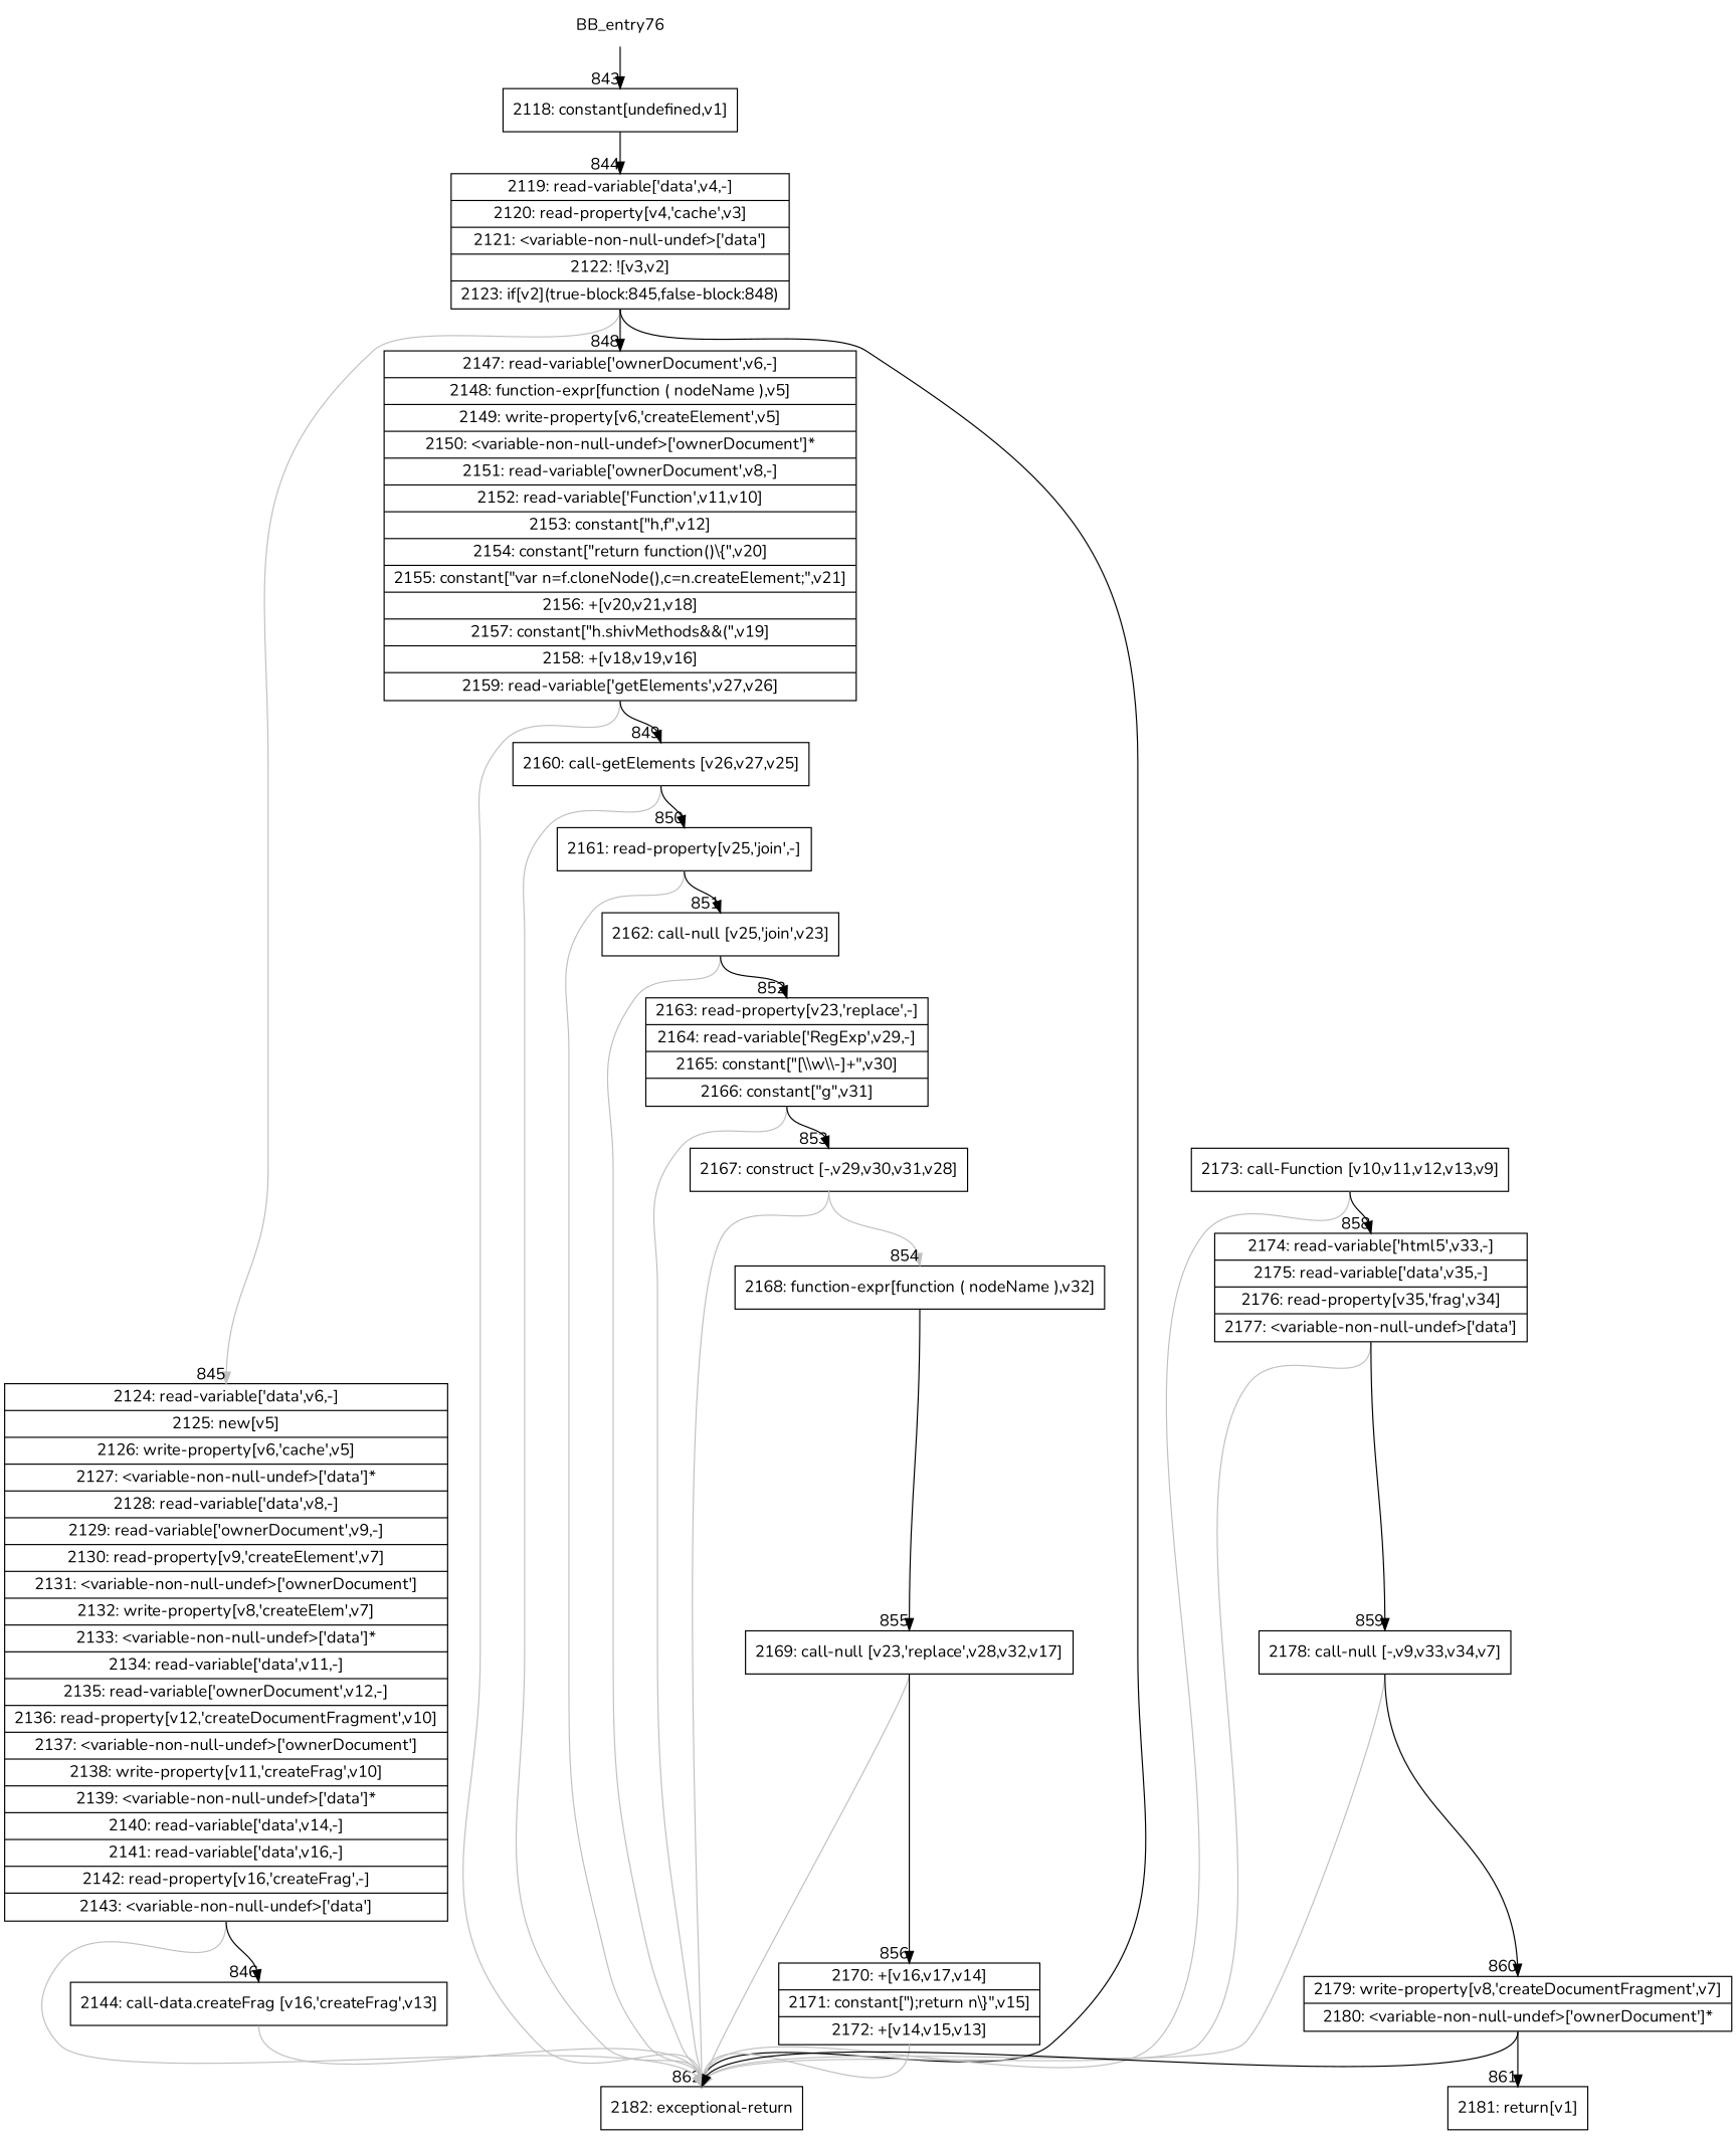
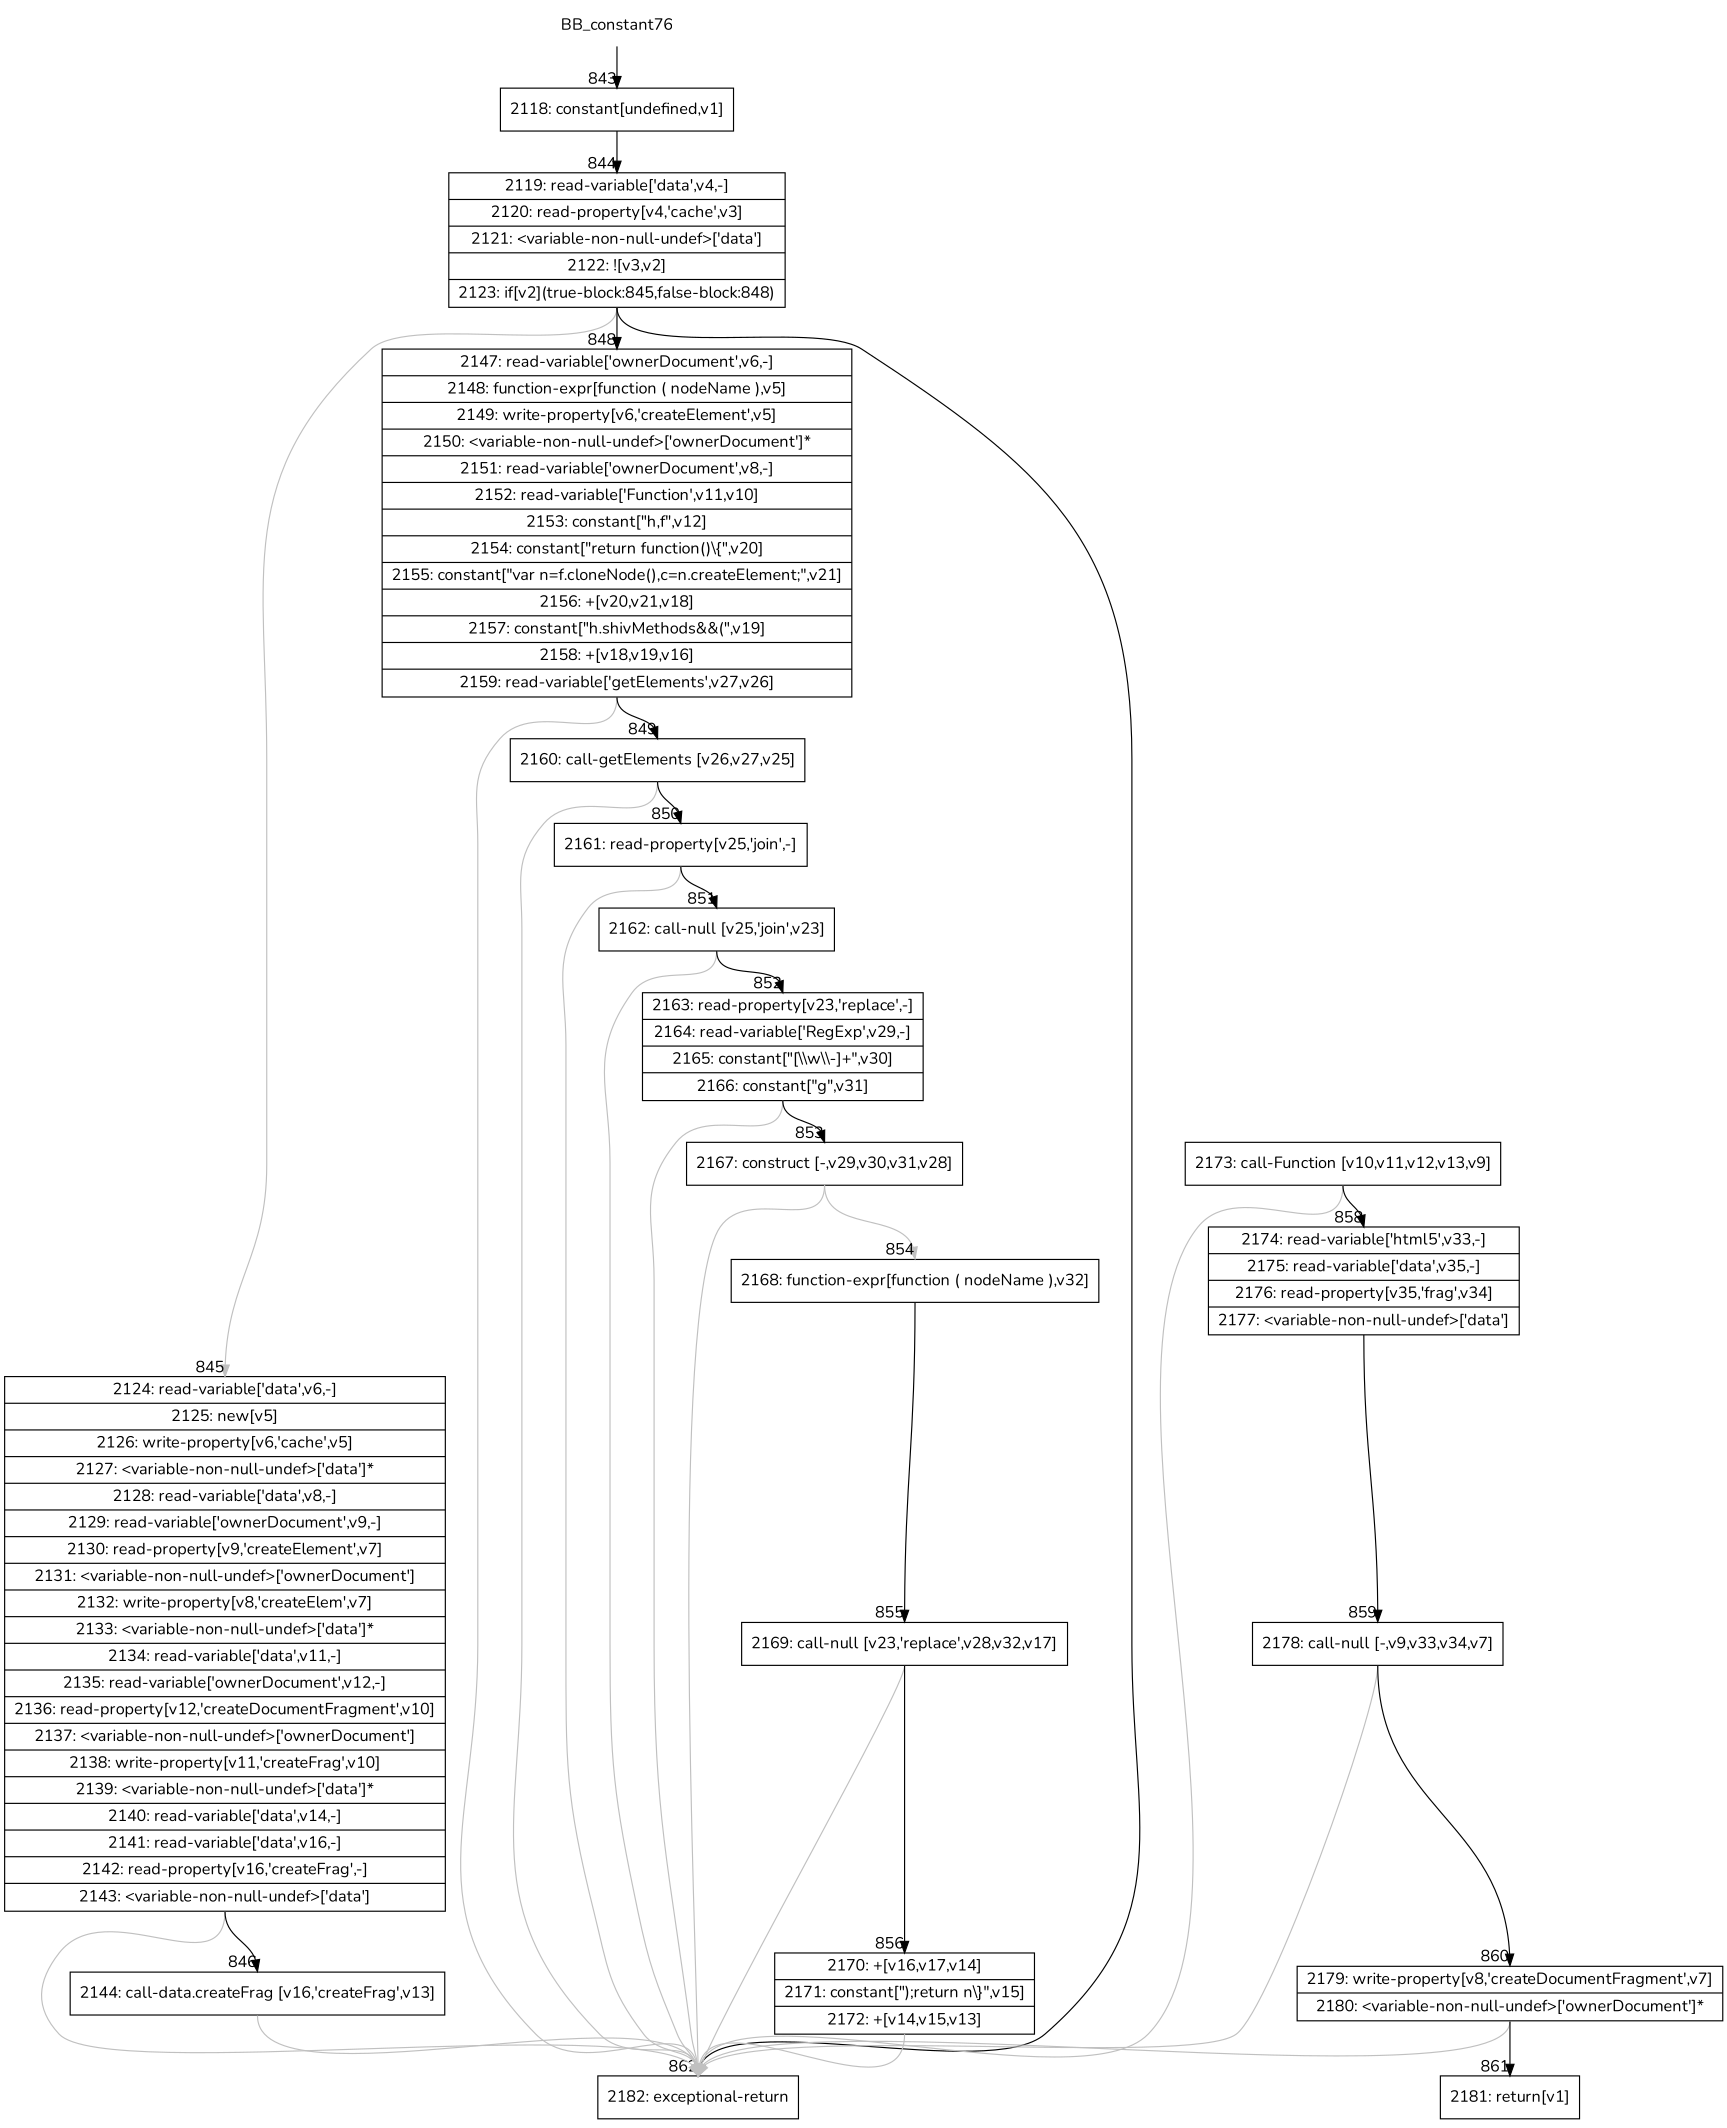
  digraph {
    fontname=Nunito
    rankdir=TD
    node [fontname=Nunito shape=record]
    edge [fontname=Nunito headport=n tailport=s color=gray]
-   BB_entry76 [shape=none]
+   BB_entry76 [shape=none label=BB_constant76]
    n2 [label="{2118: constant[undefined,v1]}"]
    n3 [label="{2119: read-variable['data',v4,-]|2120: read-property[v4,'cache',v3]|2121: \<variable-non-null-undef\>['data']|2122: ![v3,v2]|2123: if[v2](true-block:845,false-block:848)}"]
    n4 [label="{2124: read-variable['data',v6,-]|2125: new[v5]|2126: write-property[v6,'cache',v5]|2127: \<variable-non-null-undef\>['data']*|2128: read-variable['data',v8,-]|2129: read-variable['ownerDocument',v9,-]|2130: read-property[v9,'createElement',v7]|2131: \<variable-non-null-undef\>['ownerDocument']|2132: write-property[v8,'createElem',v7]|2133: \<variable-non-null-undef\>['data']*|2134: read-variable['data',v11,-]|2135: read-variable['ownerDocument',v12,-]|2136: read-property[v12,'createDocumentFragment',v10]|2137: \<variable-non-null-undef\>['ownerDocument']|2138: write-property[v11,'createFrag',v10]|2139: \<variable-non-null-undef\>['data']*|2140: read-variable['data',v14,-]|2141: read-variable['data',v16,-]|2142: read-property[v16,'createFrag',-]|2143: \<variable-non-null-undef\>['data']}"]
    n5 [label="{2147: read-variable['ownerDocument',v6,-]|2148: function-expr[function ( nodeName ),v5]|2149: write-property[v6,'createElement',v5]|2150: \<variable-non-null-undef\>['ownerDocument']*|2151: read-variable['ownerDocument',v8,-]|2152: read-variable['Function',v11,v10]|2153: constant[\"h,f\",v12]|2154: constant[\"return function()\\\{\",v20]|2155: constant[\"var n=f.cloneNode(),c=n.createElement;\",v21]|2156: +[v20,v21,v18]|2157: constant[\"h.shivMethods&&(\",v19]|2158: +[v18,v19,v16]|2159: read-variable['getElements',v27,v26]}"]
    n6 [label="{2182: exceptional-return}"]
    n7 [label="{2144: call-data.createFrag [v16,'createFrag',v13]}"]
    n8 [label="{2160: call-getElements [v26,v27,v25]}"]
    n9 [label="{2161: read-property[v25,'join',-]}"]
    n10 [label="{2162: call-null [v25,'join',v23]}"]
    n11 [label="{2163: read-property[v23,'replace',-]|2164: read-variable['RegExp',v29,-]|2165: constant[\"[\\\\w\\\\-]+\",v30]|2166: constant[\"g\",v31]}"]
    n12 [label="{2167: construct [-,v29,v30,v31,v28]}"]
    n13 [label="{2168: function-expr[function ( nodeName ),v32]}"]
    n14 [label="{2169: call-null [v23,'replace',v28,v32,v17]}"]
    n15 [label="{2170: +[v16,v17,v14]|2171: constant[\");return n\\\}\",v15]|2172: +[v14,v15,v13]}"]
    n16 [label="{2173: call-Function [v10,v11,v12,v13,v9]}"]
    n17 [label="{2174: read-variable['html5',v33,-]|2175: read-variable['data',v35,-]|2176: read-property[v35,'frag',v34]|2177: \<variable-non-null-undef\>['data']}"]
    n18 [label="{2178: call-null [-,v9,v33,v34,v7]}"]
    n19 [label="{2179: write-property[v8,'createDocumentFragment',v7]|2180: \<variable-non-null-undef\>['ownerDocument']*}"]
    n20 [label="{2181: return[v1]}"]
    BB_entry76 -> n2 [headlabel="    843" color=""]
    n2 -> n3 [headlabel="      844" color=""]
    n3 -> n4 [headlabel="      845"]
    n3 -> n5 [headlabel="      848" color=""]
    n3 -> n6 [color=black headlabel="      862"]
    n4 -> n6
    n4 -> n7 [headlabel="      846" color=""]
    n5 -> n6
    n5 -> n8 [headlabel="      849" color=""]
    n7 -> n6
    n8 -> n6
    n8 -> n9 [headlabel="      850" color=""]
    n9 -> n6
    n9 -> n10 [headlabel="      851" color=""]
    n10 -> n6
    n10 -> n11 [headlabel="      852" color=""]
    n11 -> n6
    n11 -> n12 [headlabel="      853" color=""]
    n12 -> n6
    n12 -> n13 [headlabel="      854"]
    n13 -> n14 [headlabel="      855" color=""]
    n14 -> n6
    n14 -> n15 [headlabel="      856" color=""]
    n15 -> n6
    n16 -> n6
    n16 -> n17 [headlabel="      858" color=""]
-   n17 -> n6
    n17 -> n18 [headlabel="      859" color=""]
    n18 -> n6
    n18 -> n19 [headlabel="      860" color=""]
-   n19 -> n6 [color=black]
+   n19 -> n6
    n19 -> n20 [headlabel="      861" color=""]
  }
